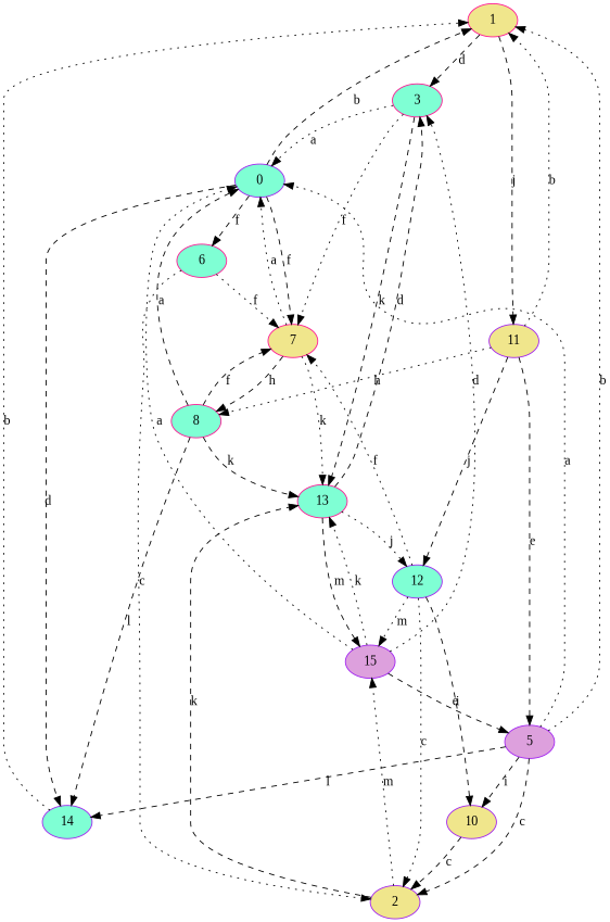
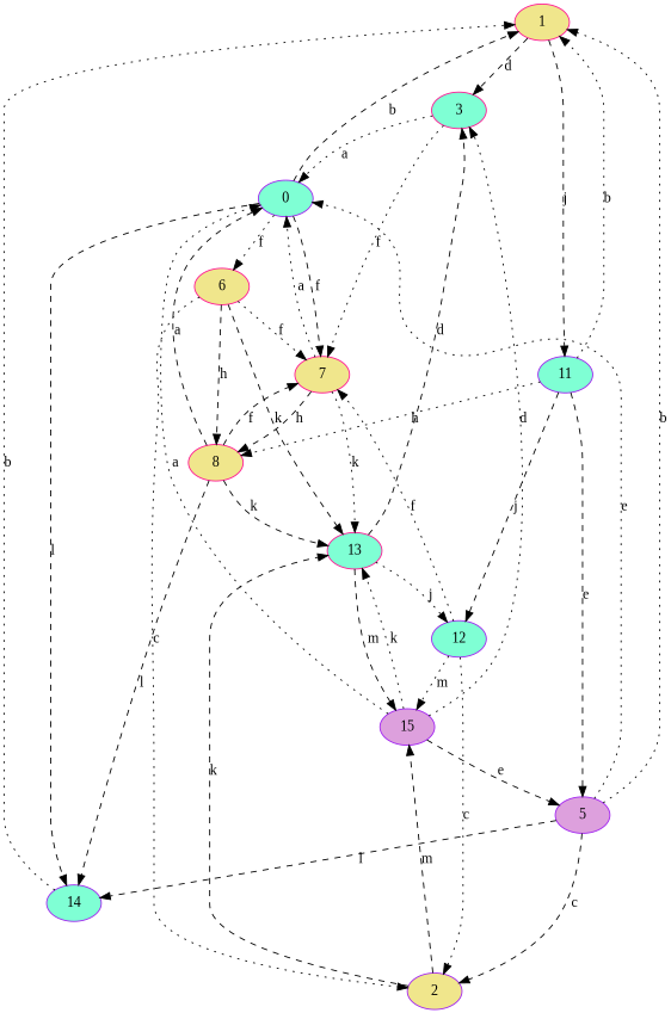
  strict digraph {
    fontname="Liberation Serif"
    node [color=purple fillcolor=aquamarine fontname="Liberation Serif" style=filled]
    edge [fontname="Liberation Serif" style=dashed]
    1 [color=deeppink fillcolor=khaki]
    0
-   6 [color=deeppink]
+   6 [color=deeppink fillcolor=khaki]
    7 [color=deeppink fillcolor=khaki]
    14
    3 [color=deeppink]
-   11 [fillcolor=khaki]
+   11
    2 [fillcolor=khaki]
-   8 [color=deeppink]
+   8 [color=deeppink fillcolor=khaki]
    13 [color=deeppink]
    5 [fillcolor=plum]
    12
    15 [fillcolor=plum]
-   10 [fillcolor=khaki]
    1 -> 3 [label=d]
    1 -> 11 [label=j]
    0 -> 1 [label=b]
-   0 -> 6 [label=f]
+   0 -> 6 [label=f style=dotted]
    0 -> 7 [label=f]
-   0 -> 14 [label=d]
+   0 -> 14 [label=l]
    6 -> 7 [label=f style=dotted]
    6 -> 2 [label=c style=dotted]
+   6 -> 8 [label=h]
    7 -> 0 [label=a style=dotted]
    7 -> 8 [label=h]
    7 -> 13 [label=k style=dotted]
    14 -> 1 [label=b style=dotted]
    3 -> 0 [label=a style=dotted]
    3 -> 7 [label=f style=dotted]
-   3 -> 13 [label=k]
+   6 -> 13 [label=k]
    11 -> 1 [label=b style=dotted]
    11 -> 8 [label=h style=dotted]
    11 -> 5 [label=e]
    11 -> 12 [label=j]
    2 -> 13 [label=k]
-   2 -> 15 [label=m style=dotted]
+   2 -> 15 [label=m]
    8 -> 0 [label=a]
    8 -> 7 [label=f]
    8 -> 14 [label=l]
    8 -> 13 [label=k]
    13 -> 3 [label=d]
    13 -> 12 [label=j style=dotted]
    13 -> 15 [label=m]
    5 -> 1 [label=b style=dotted]
-   5 -> 0 [label=a style=dotted]
+   5 -> 0 [label=e style=dotted]
    5 -> 14 [label=l]
    5 -> 2 [label=c]
-   5 -> 10 [label=i]
    12 -> 7 [label=f style=dotted]
    12 -> 2 [label=c style=dotted]
    12 -> 15 [label=m style=dotted]
-   12 -> 10 [label=i]
    15 -> 0 [label=a style=dotted]
    15 -> 3 [label=d style=dotted]
    15 -> 13 [label=k style=dotted]
    15 -> 5 [label=e]
-   10 -> 2 [label=c]
  }
